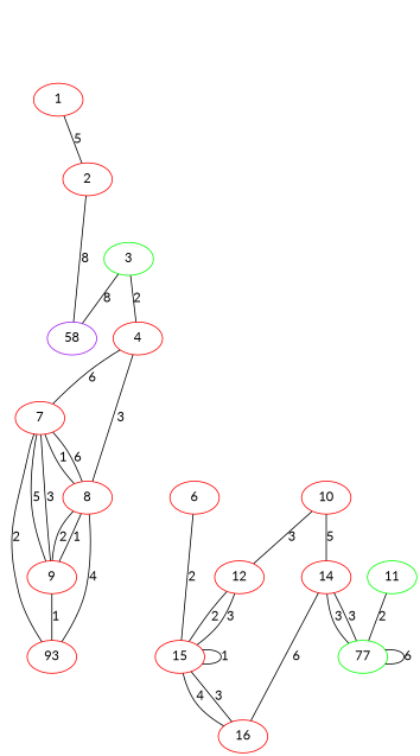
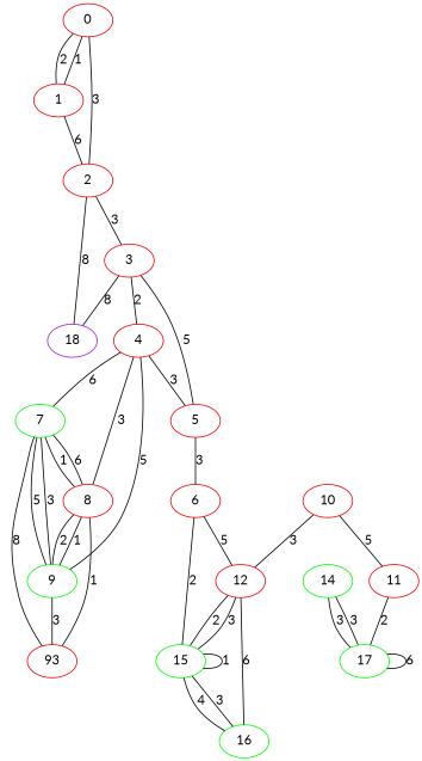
  graph {
    fontname=Lato
    node [color=red fontname=Lato weight=1]
    edge [fontname=Lato]
+   0
    1
    2
-   3 [color=green]
-   18 [color=purple weight=4 label=58]
+   3
+   18 [color=purple weight=4]
    4
-   7
+   5
+   7 [color=green]
    8
-   9
+   9 [color=green]
    6
    n12 [label=93]
    12
-   15 [weight=2]
+   15 [color=green weight=2]
    10
-   11 [color=green]
-   16
-   17 [color=green weight=2 label=77]
-   14
-   1 -- 2 [label=5]
+   11
+   16 [color=green]
+   17 [color=green weight=2]
+   14 [color=green]
+   0 -- 1 [label=2]
+   0 -- 1 [label=1]
+   0 -- 2 [label=3]
+   1 -- 2 [label=6]
+   2 -- 3 [label=3]
    2 -- 18 [label=8]
    3 -- 18 [label=8]
    3 -- 4 [label=2]
+   3 -- 5 [label=5]
+   4 -- 5 [label=3]
    4 -- 7 [label=6]
    4 -- 8 [label=3]
+   4 -- 9 [label=5]
+   5 -- 6 [label=3]
    7 -- 8 [label=1]
    7 -- 8 [label=6]
    7 -- 9 [label=3]
    7 -- 9 [label=5]
-   7 -- n12 [label=2]
+   7 -- n12 [label=8]
    8 -- 9 [label=2]
    8 -- 9 [label=1]
-   8 -- n12 [label=4]
-   9 -- n12 [label=1]
+   8 -- n12 [label=1]
+   9 -- n12 [label=3]
+   6 -- 12 [label=5]
    6 -- 15 [label=2]
    12 -- 15 [label=2]
    12 -- 15 [label=3]
-   14 -- 16 [label=6]
+   12 -- 16 [label=6]
    15 -- 15 [label=1]
    15 -- 16 [label=4]
    15 -- 16 [label=3]
    10 -- 12 [label=3]
-   10 -- 14 [label=5]
+   10 -- 11 [label=5]
    11 -- 17 [label=2]
    17 -- 17 [label=6]
    14 -- 17 [label=3]
    14 -- 17 [label=3]
  }
